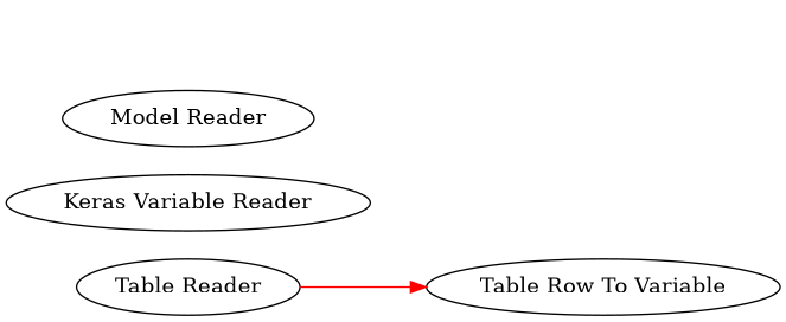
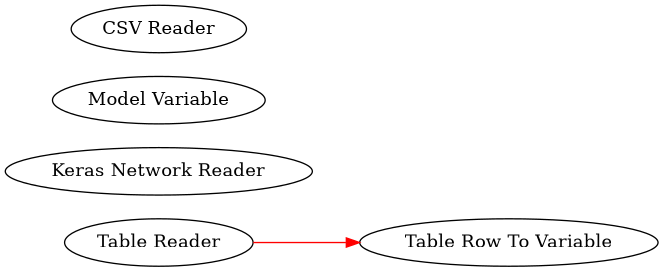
  digraph {
    rankdir=LR
    n1 [label="Table Row To Variable"]
    n2 [label="Table Reader"]
-   n3 [label="Keras Variable Reader"]
-   n4 [label="Model Reader"]
+   n3 [label="Keras Network Reader"]
+   n4 [label="Model Variable"]
+   n5 [label="CSV Reader"]
    n2 -> n1 [color=red]
  }
